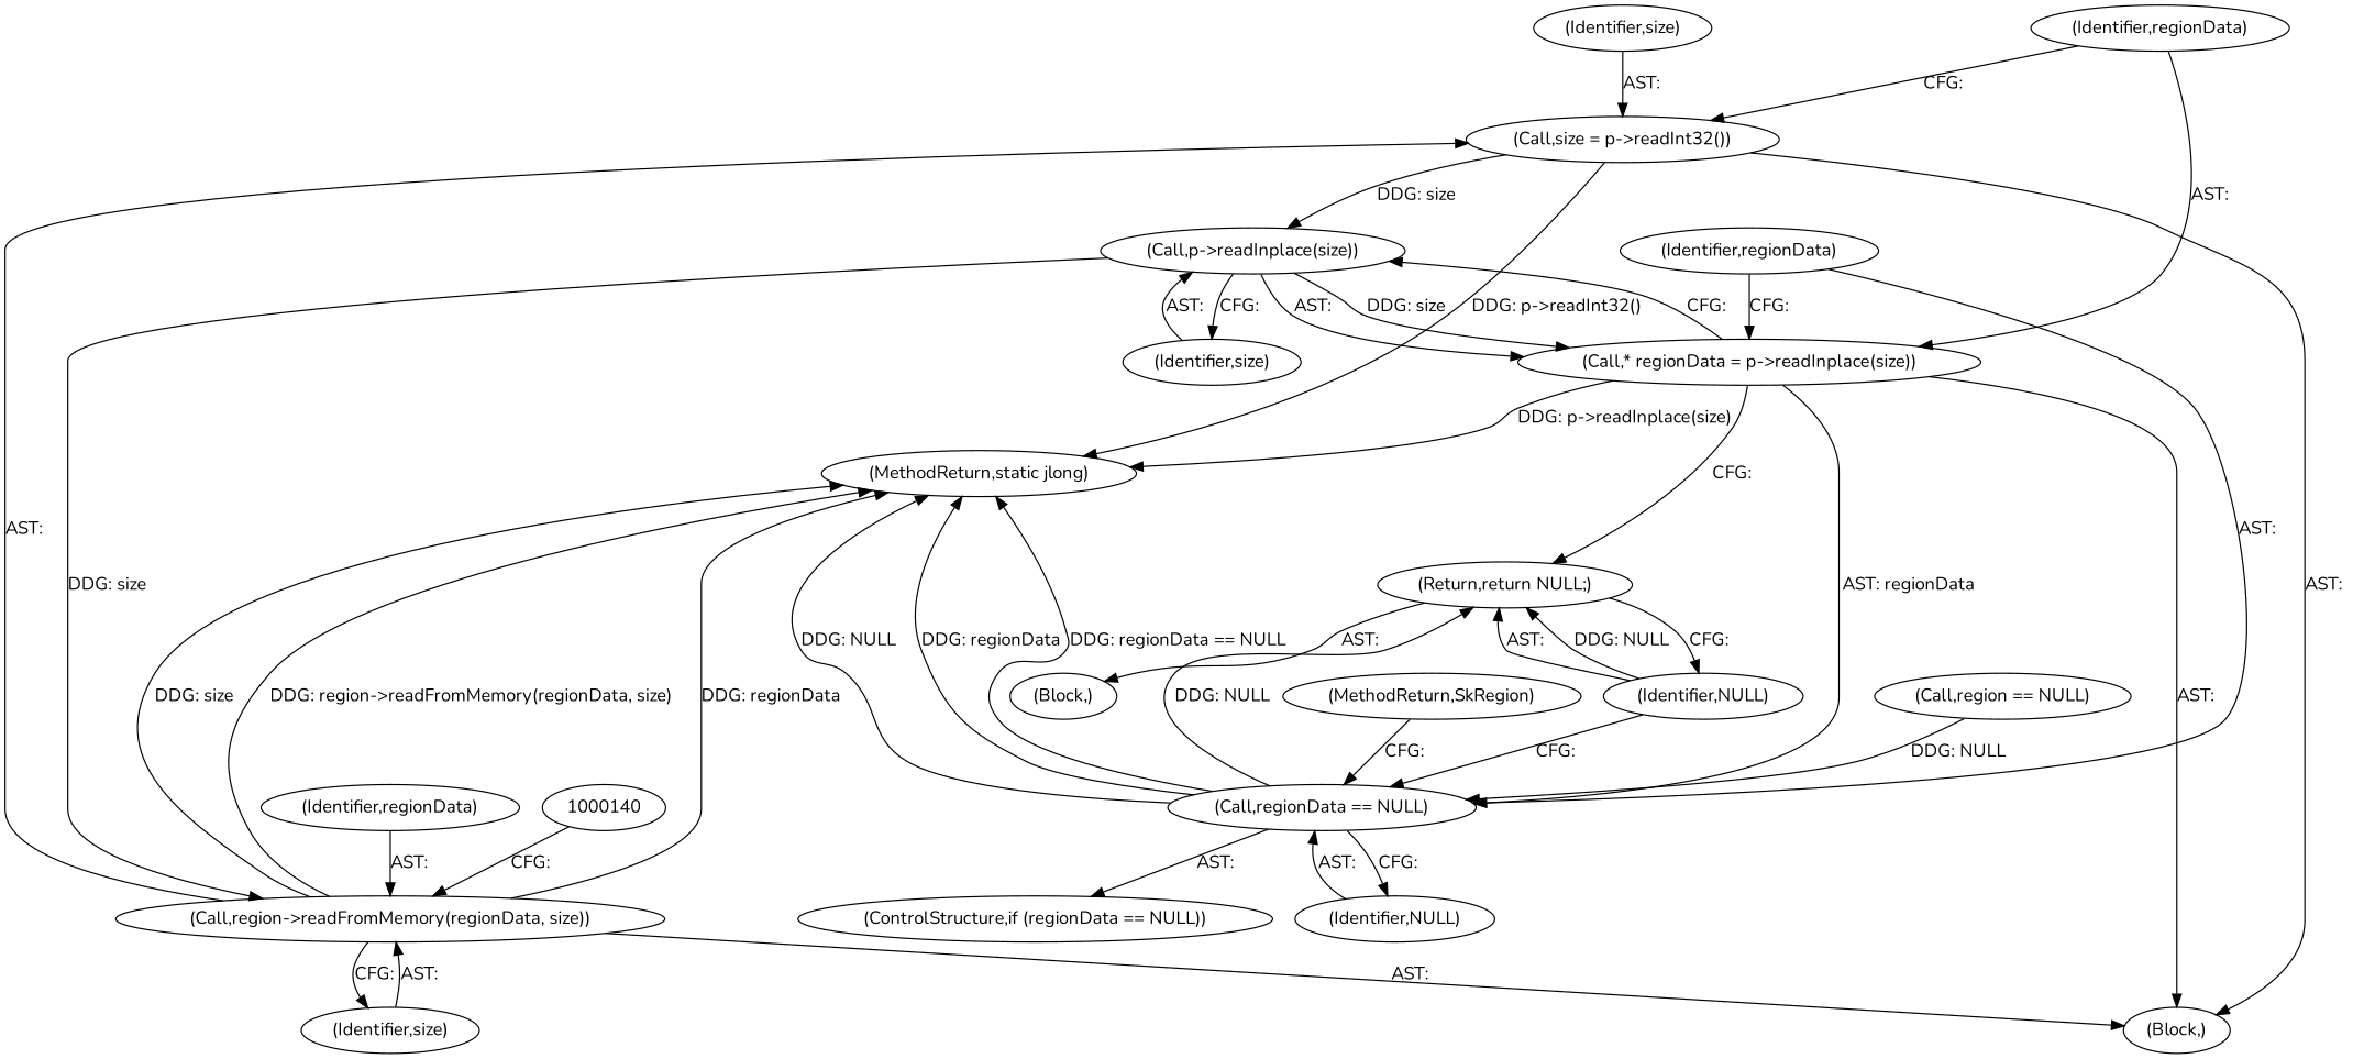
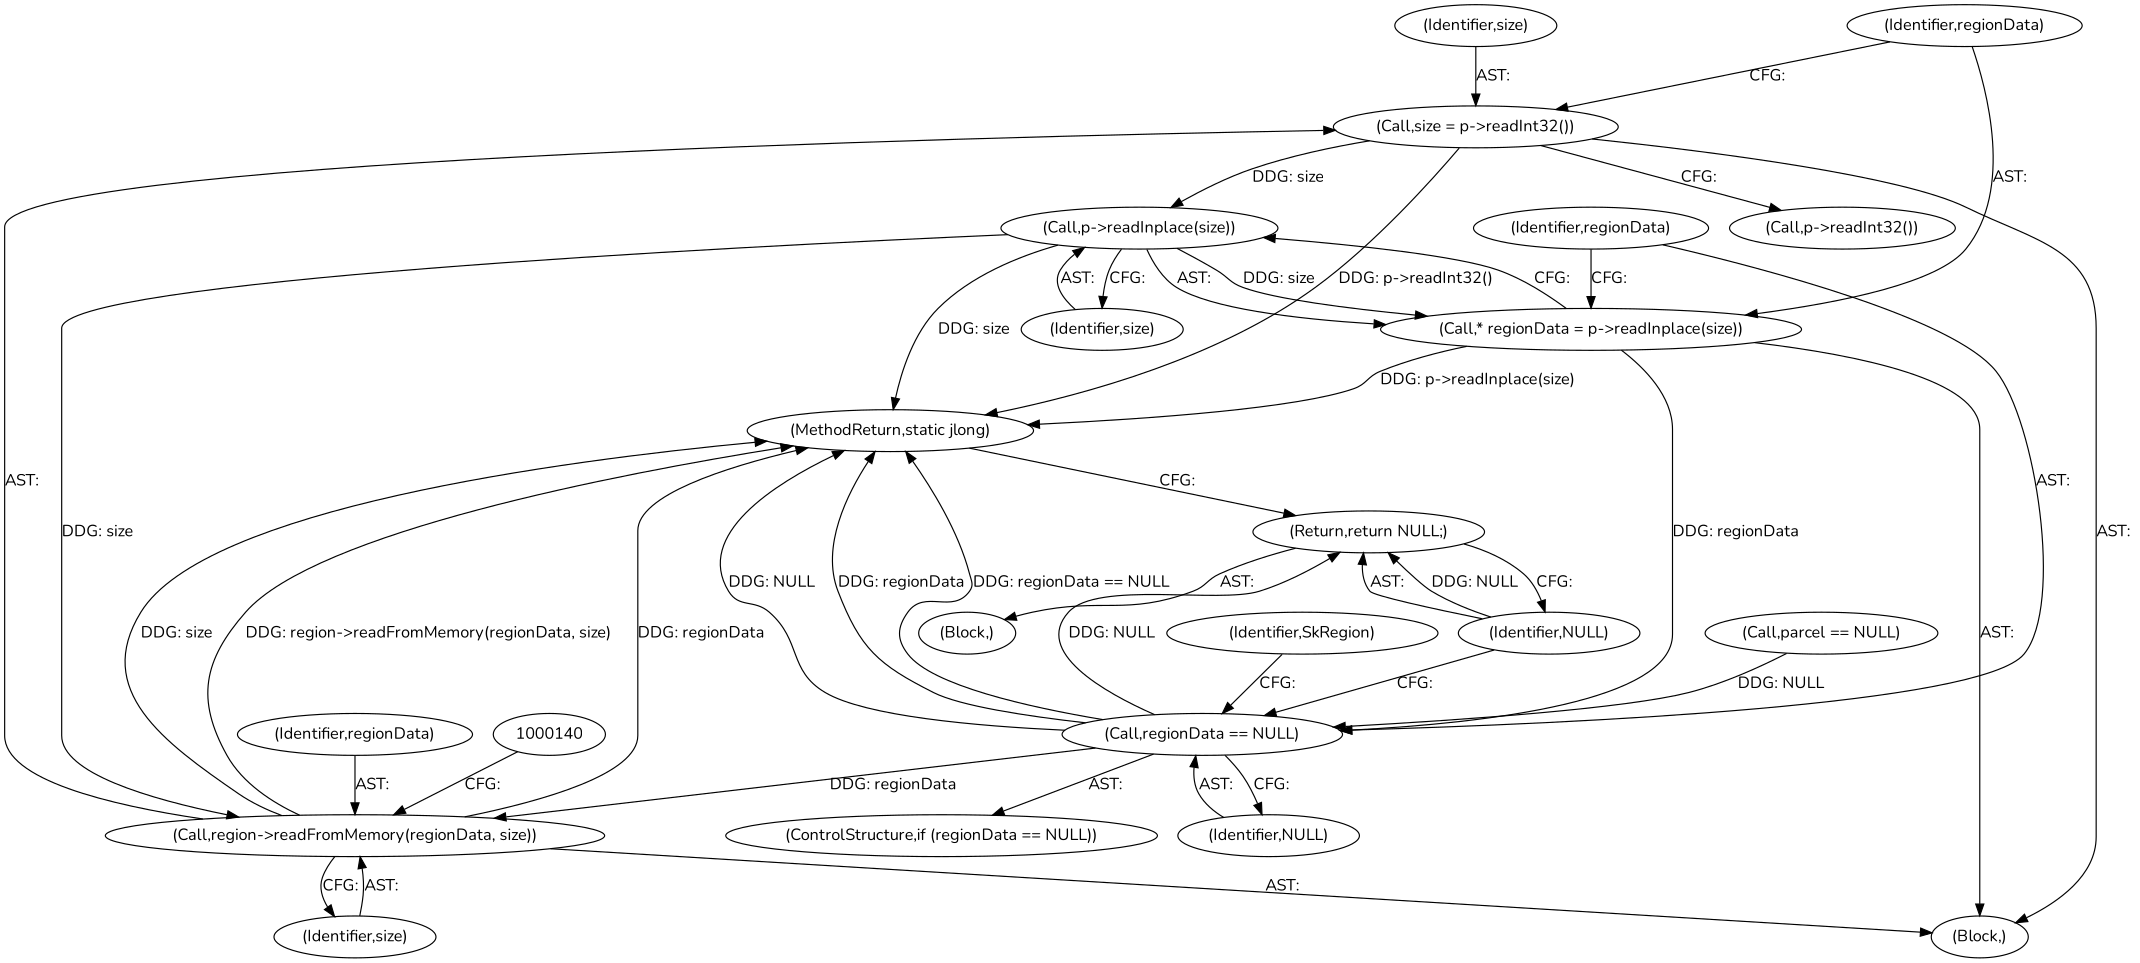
  digraph {
    fontname=Nunito
    node [fontname=Nunito]
    edge [fontname=Nunito]
    n1 [label="(Call,size = p->readInt32())"]
    n2 [label="(Call,p->readInplace(size))"]
    n3 [label="(MethodReturn,static jlong)"]
    n4 [label="(Block,)"]
+   n5 [label="(Call,p->readInt32())"]
    n6 [label="(Call,* regionData = p->readInplace(size))"]
    n7 [label="(Call,region->readFromMemory(regionData, size))"]
    n8 [label="(Identifier,size)"]
    n9 [label="(Return,return NULL;)"]
    n10 [label="(Call,regionData == NULL)"]
    n11 [label="(Identifier,size)"]
    n12 [label="(Identifier,NULL)"]
    n13 [label="(ControlStructure,if (regionData == NULL))"]
    n14 [label="(Identifier,NULL)"]
    n15 [label="(Block,)"]
-   n16 [label="(Call,region == NULL)"]
+   n16 [label="(Call,parcel == NULL)"]
    n17 [label="(Identifier,regionData)"]
    n18 [label="(Identifier,size)"]
    n19 [label="(Identifier,regionData)"]
    n20 [label="(Identifier,regionData)"]
-   n21 [label="(MethodReturn,SkRegion)"]
+   n21 [label="(Identifier,SkRegion)"]
    1000140
    n1 -> n2 [label="DDG: size"]
    n1 -> n3 [label="DDG: p->readInt32()"]
    n1 -> n4 [label="AST: "]
+   n1 -> n5 [label="CFG: "]
+   n2 -> n3 [label="DDG: size"]
    n2 -> n6 [label="AST: "]
    n2 -> n6 [label="DDG: size"]
    n2 -> n7 [label="DDG: size"]
    n2 -> n8 [label="CFG: "]
-   n6 -> n9 [label="CFG: "]
+   n3 -> n9 [label="CFG: "]
    n6 -> n2 [label="CFG: "]
    n6 -> n3 [label="DDG: p->readInplace(size)"]
    n6 -> n4 [label="AST: "]
-   n6 -> n10 [label="AST: regionData"]
+   n6 -> n10 [label="DDG: regionData"]
    n7 -> n1 [label="AST: "]
    n7 -> n3 [label="DDG: regionData"]
    n7 -> n3 [label="DDG: region->readFromMemory(regionData, size)"]
    n7 -> n3 [label="DDG: size"]
    n7 -> n4 [label="AST: "]
    n7 -> n11 [label="CFG: "]
    n8 -> n2 [label="AST: "]
    n9 -> n14 [label="CFG: "]
    n9 -> n15 [label="AST: "]
    n10 -> n3 [label="DDG: regionData == NULL"]
    n10 -> n3 [label="DDG: NULL"]
    n10 -> n3 [label="DDG: regionData"]
+   n10 -> n7 [label="DDG: regionData"]
    n10 -> n9 [label="DDG: NULL"]
    n10 -> n12 [label="CFG: "]
    n10 -> n13 [label="AST: "]
    n11 -> n7 [label="AST: "]
    n12 -> n10 [label="AST: "]
    n14 -> n9 [label="AST: "]
    n14 -> n9 [label="DDG: NULL"]
    n14 -> n10 [label="CFG: "]
    n16 -> n10 [label="DDG: NULL"]
    n17 -> n7 [label="AST: "]
    n18 -> n1 [label="AST: "]
    n19 -> n1 [label="CFG: "]
    n19 -> n6 [label="AST: "]
    n20 -> n6 [label="CFG: "]
    n20 -> n10 [label="AST: "]
    n21 -> n10 [label="CFG: "]
    1000140 -> n7 [label="CFG: "]
  }
